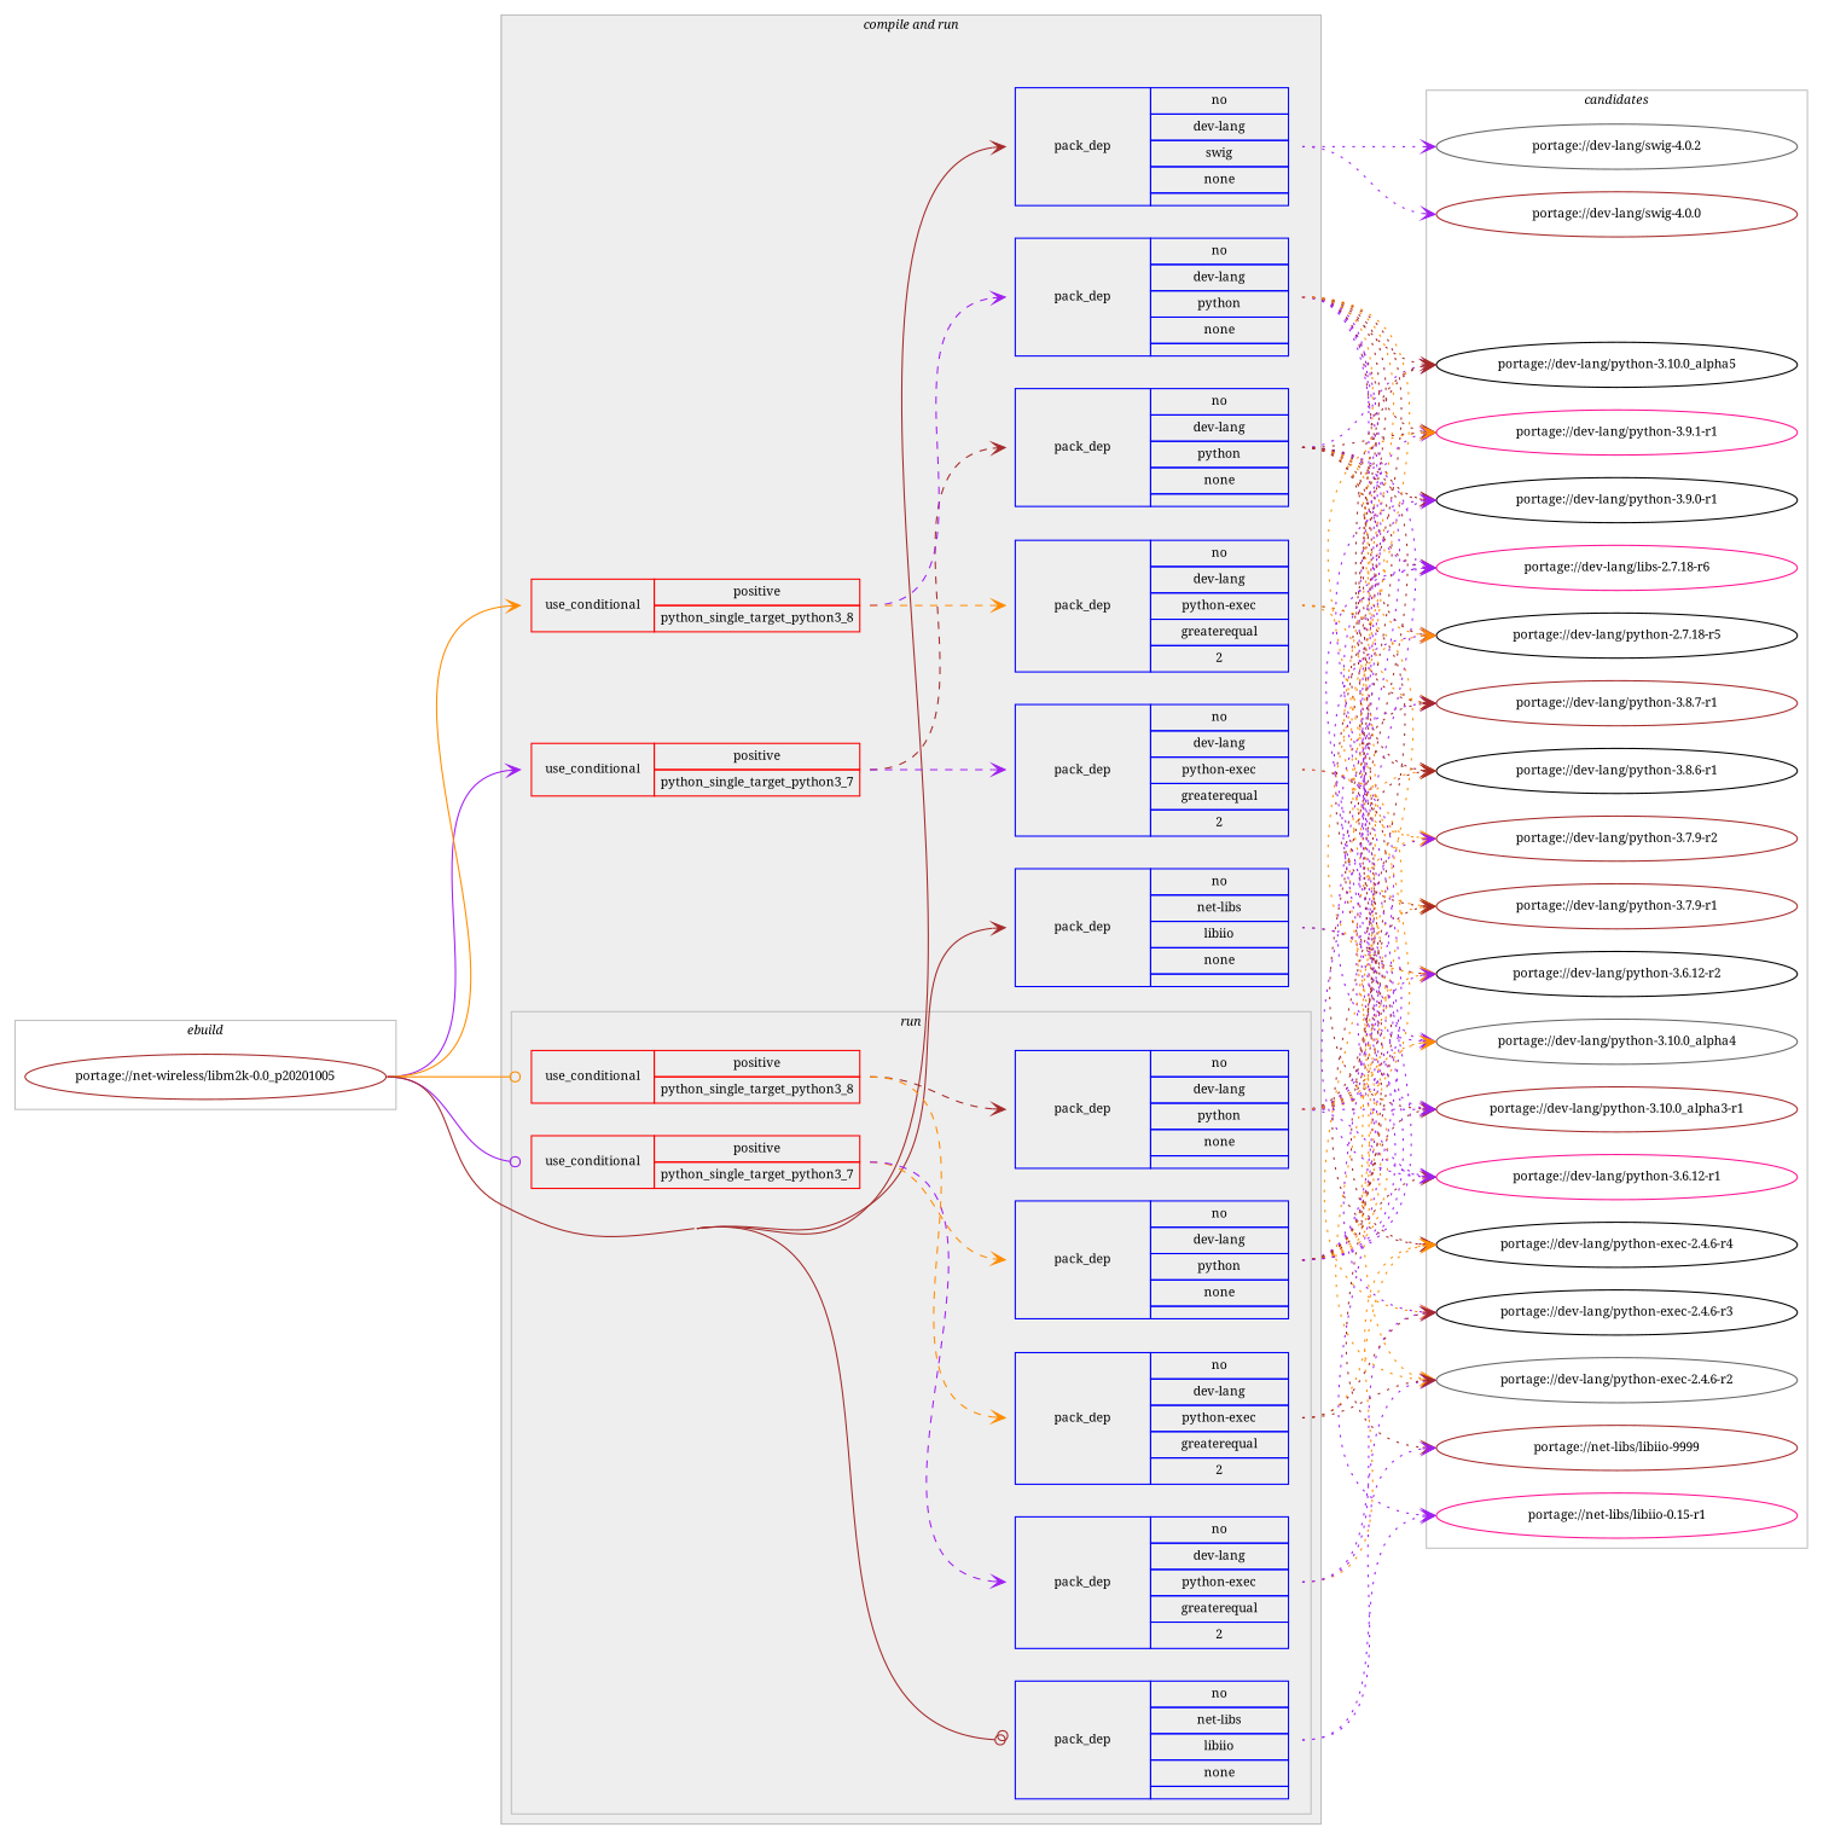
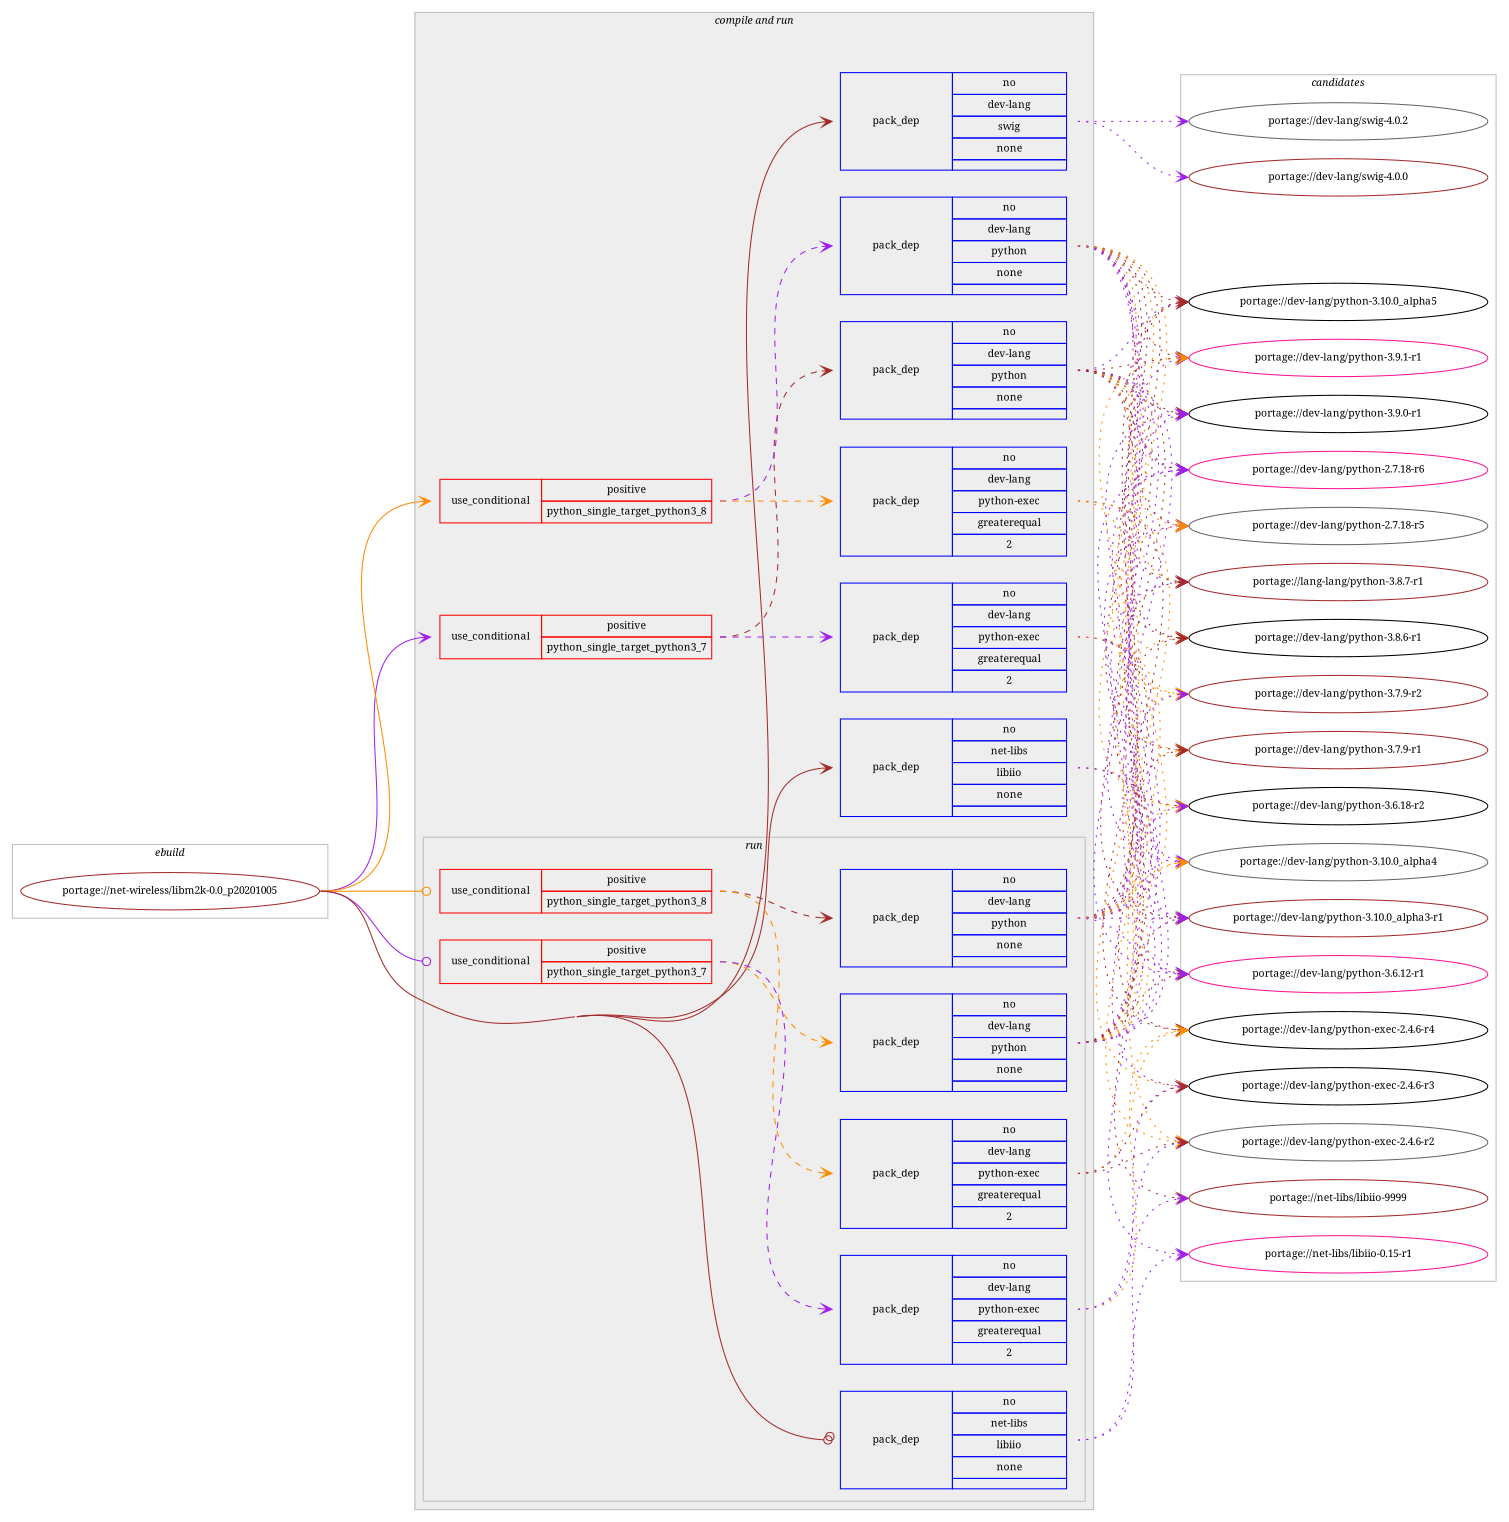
  digraph {
    compound=true
    concentrate=true
    fontname="Noto Serif"
    fontsize=10
    newrank=true
    rankdir=LR
    ranksep=1.5
    node [color=blue fontname="Noto Serif" fontsize=10]
    edge [arrowhead=vee color=purple fontname="Noto Serif" headport=w style=dotted tailport=e weight=100]
    n1 [color=brown label="portage://net-wireless/libm2k-0.0_p20201005" width=4]
    n2 [label=<<TABLE BORDER="0" CELLBORDER="1" CELLSPACING="0" CELLPADDING="4" WIDTH="220"><TR><TD ROWSPAN="6" CELLPADDING="30">pack_dep</TD></TR><TR><TD WIDTH="110">no</TD></TR><TR><TD>dev-lang</TD></TR><TR><TD>python</TD></TR><TR><TD>none</TD></TR><TR><TD></TD></TR></TABLE>> shape=none]
    n3 [label=<<TABLE BORDER="0" CELLBORDER="1" CELLSPACING="0" CELLPADDING="4" WIDTH="220"><TR><TD ROWSPAN="6" CELLPADDING="30">pack_dep</TD></TR><TR><TD WIDTH="110">no</TD></TR><TR><TD>dev-lang</TD></TR><TR><TD>python-exec</TD></TR><TR><TD>greaterequal</TD></TR><TR><TD>2</TD></TR></TABLE>> shape=none]
    n4 [color=red label=<<TABLE BORDER="0" CELLBORDER="1" CELLSPACING="0" CELLPADDING="4"><TR><TD ROWSPAN="3" CELLPADDING="10">use_conditional</TD></TR><TR><TD>positive</TD></TR><TR><TD>python_single_target_python3_7</TD></TR></TABLE>> shape=none]
    n5 [label=<<TABLE BORDER="0" CELLBORDER="1" CELLSPACING="0" CELLPADDING="4" WIDTH="220"><TR><TD ROWSPAN="6" CELLPADDING="30">pack_dep</TD></TR><TR><TD WIDTH="110">no</TD></TR><TR><TD>dev-lang</TD></TR><TR><TD>python</TD></TR><TR><TD>none</TD></TR><TR><TD></TD></TR></TABLE>> shape=none]
    n6 [label=<<TABLE BORDER="0" CELLBORDER="1" CELLSPACING="0" CELLPADDING="4" WIDTH="220"><TR><TD ROWSPAN="6" CELLPADDING="30">pack_dep</TD></TR><TR><TD WIDTH="110">no</TD></TR><TR><TD>dev-lang</TD></TR><TR><TD>python-exec</TD></TR><TR><TD>greaterequal</TD></TR><TR><TD>2</TD></TR></TABLE>> shape=none]
    n7 [color=red label=<<TABLE BORDER="0" CELLBORDER="1" CELLSPACING="0" CELLPADDING="4"><TR><TD ROWSPAN="3" CELLPADDING="10">use_conditional</TD></TR><TR><TD>positive</TD></TR><TR><TD>python_single_target_python3_8</TD></TR></TABLE>> shape=none]
    n8 [label=<<TABLE BORDER="0" CELLBORDER="1" CELLSPACING="0" CELLPADDING="4" WIDTH="220"><TR><TD ROWSPAN="6" CELLPADDING="30">pack_dep</TD></TR><TR><TD WIDTH="110">no</TD></TR><TR><TD>dev-lang</TD></TR><TR><TD>swig</TD></TR><TR><TD>none</TD></TR><TR><TD></TD></TR></TABLE>> shape=none]
    n9 [label=<<TABLE BORDER="0" CELLBORDER="1" CELLSPACING="0" CELLPADDING="4" WIDTH="220"><TR><TD ROWSPAN="6" CELLPADDING="30">pack_dep</TD></TR><TR><TD WIDTH="110">no</TD></TR><TR><TD>net-libs</TD></TR><TR><TD>libiio</TD></TR><TR><TD>none</TD></TR><TR><TD></TD></TR></TABLE>> shape=none]
    n10 [label=<<TABLE BORDER="0" CELLBORDER="1" CELLSPACING="0" CELLPADDING="4" WIDTH="220"><TR><TD ROWSPAN="6" CELLPADDING="30">pack_dep</TD></TR><TR><TD WIDTH="110">no</TD></TR><TR><TD>dev-lang</TD></TR><TR><TD>python</TD></TR><TR><TD>none</TD></TR><TR><TD></TD></TR></TABLE>> shape=none]
    n11 [label=<<TABLE BORDER="0" CELLBORDER="1" CELLSPACING="0" CELLPADDING="4" WIDTH="220"><TR><TD ROWSPAN="6" CELLPADDING="30">pack_dep</TD></TR><TR><TD WIDTH="110">no</TD></TR><TR><TD>dev-lang</TD></TR><TR><TD>python-exec</TD></TR><TR><TD>greaterequal</TD></TR><TR><TD>2</TD></TR></TABLE>> shape=none]
    n12 [color=red label=<<TABLE BORDER="0" CELLBORDER="1" CELLSPACING="0" CELLPADDING="4"><TR><TD ROWSPAN="3" CELLPADDING="10">use_conditional</TD></TR><TR><TD>positive</TD></TR><TR><TD>python_single_target_python3_7</TD></TR></TABLE>> shape=none]
    n13 [label=<<TABLE BORDER="0" CELLBORDER="1" CELLSPACING="0" CELLPADDING="4" WIDTH="220"><TR><TD ROWSPAN="6" CELLPADDING="30">pack_dep</TD></TR><TR><TD WIDTH="110">no</TD></TR><TR><TD>dev-lang</TD></TR><TR><TD>python</TD></TR><TR><TD>none</TD></TR><TR><TD></TD></TR></TABLE>> shape=none]
    n14 [label=<<TABLE BORDER="0" CELLBORDER="1" CELLSPACING="0" CELLPADDING="4" WIDTH="220"><TR><TD ROWSPAN="6" CELLPADDING="30">pack_dep</TD></TR><TR><TD WIDTH="110">no</TD></TR><TR><TD>dev-lang</TD></TR><TR><TD>python-exec</TD></TR><TR><TD>greaterequal</TD></TR><TR><TD>2</TD></TR></TABLE>> shape=none]
    n15 [color=red label=<<TABLE BORDER="0" CELLBORDER="1" CELLSPACING="0" CELLPADDING="4"><TR><TD ROWSPAN="3" CELLPADDING="10">use_conditional</TD></TR><TR><TD>positive</TD></TR><TR><TD>python_single_target_python3_8</TD></TR></TABLE>> shape=none]
    n16 [label=<<TABLE BORDER="0" CELLBORDER="1" CELLSPACING="0" CELLPADDING="4" WIDTH="220"><TR><TD ROWSPAN="6" CELLPADDING="30">pack_dep</TD></TR><TR><TD WIDTH="110">no</TD></TR><TR><TD>net-libs</TD></TR><TR><TD>libiio</TD></TR><TR><TD>none</TD></TR><TR><TD></TD></TR></TABLE>> shape=none]
    n17 [color=deeppink label="portage://dev-lang/python-3.9.1-r1" width=4]
    n18 [color=black label="portage://dev-lang/python-3.9.0-r1" width=4]
-   n19 [color=brown label="portage://dev-lang/python-3.8.7-r1" width=4]
+   n19 [color=brown label="portage://lang-lang/python-3.8.7-r1" width=4]
    n20 [color=black label="portage://dev-lang/python-3.8.6-r1" width=4]
    n21 [color=brown label="portage://dev-lang/python-3.7.9-r2" width=4]
    n22 [color=brown label="portage://dev-lang/python-3.7.9-r1" width=4]
-   n23 [color=black label="portage://dev-lang/python-3.6.12-r2" width=4]
+   n23 [color=black label="portage://dev-lang/python-3.6.18-r2" width=4]
    n24 [color=deeppink label="portage://dev-lang/python-3.6.12-r1" width=4]
    n25 [color=black label="portage://dev-lang/python-3.10.0_alpha5" width=4]
    n26 [color=gray40 label="portage://dev-lang/python-3.10.0_alpha4" width=4]
    n27 [color=brown label="portage://dev-lang/python-3.10.0_alpha3-r1" width=4]
-   n28 [color=deeppink label="portage://dev-lang/libs-2.7.18-r6" width=4]
-   n29 [color=black label="portage://dev-lang/python-2.7.18-r5" width=4]
+   n28 [color=deeppink label="portage://dev-lang/python-2.7.18-r6" width=4]
+   n29 [color=gray40 label="portage://dev-lang/python-2.7.18-r5" width=4]
    n30 [color=black label="portage://dev-lang/python-exec-2.4.6-r4" width=4]
    n31 [color=black label="portage://dev-lang/python-exec-2.4.6-r3" width=4]
    n32 [color=gray40 label="portage://dev-lang/python-exec-2.4.6-r2" width=4]
    n33 [color=gray40 label="portage://dev-lang/swig-4.0.2" width=4]
    n34 [color=brown label="portage://dev-lang/swig-4.0.0" width=4]
    n35 [color=brown label="portage://net-libs/libiio-9999" width=4]
    n36 [color=deeppink label="portage://net-libs/libiio-0.15-r1" width=4]
    subgraph cluster_1 {
      color=gray
      label=<<i>ebuild</i>>
      rank=same
      n1
    }
    subgraph cluster_2 {
      color=gray
      label=<<i>dependencies</i>>
      subgraph cluster_3 {
        color=gray
        fillcolor="#eeeeee"
        label=<<i>compile</i>>
        style=filled
        subgraph sub_4 {
          color=gray
          fillcolor="#eeeeee"
          label=<<i>compile</i>>
          style=filled
          n4
          subgraph sub_5 {
            color=gray
            fillcolor="#eeeeee"
            label=<<i>compile</i>>
            style=filled
            n2
          }
          subgraph sub_6 {
            color=gray
            fillcolor="#eeeeee"
            label=<<i>compile</i>>
            style=filled
            n3
          }
        }
        subgraph sub_7 {
          color=gray
          fillcolor="#eeeeee"
          label=<<i>compile</i>>
          style=filled
          n7
          subgraph sub_8 {
            color=gray
            fillcolor="#eeeeee"
            label=<<i>compile</i>>
            style=filled
            n5
          }
          subgraph sub_9 {
            color=gray
            fillcolor="#eeeeee"
            label=<<i>compile</i>>
            style=filled
            n6
          }
        }
        subgraph sub_10 {
          color=gray
          fillcolor="#eeeeee"
          label=<<i>compile</i>>
          style=filled
          n8
        }
        subgraph sub_11 {
          color=gray
          fillcolor="#eeeeee"
          label=<<i>compile</i>>
          style=filled
          n9
        }
      }
      subgraph cluster_12 {
        color=gray
        fillcolor="#eeeeee"
        label=<<i>compile and run</i>>
        style=filled
      }
      subgraph cluster_13 {
        color=gray
        fillcolor="#eeeeee"
        label=<<i>run</i>>
        style=filled
        subgraph sub_14 {
          color=gray
          fillcolor="#eeeeee"
          label=<<i>run</i>>
          style=filled
          n12
          subgraph sub_15 {
            color=gray
            fillcolor="#eeeeee"
            label=<<i>run</i>>
            style=filled
            n10
          }
          subgraph sub_16 {
            color=gray
            fillcolor="#eeeeee"
            label=<<i>run</i>>
            style=filled
            n11
          }
        }
        subgraph sub_17 {
          color=gray
          fillcolor="#eeeeee"
          label=<<i>run</i>>
          style=filled
          n15
          subgraph sub_18 {
            color=gray
            fillcolor="#eeeeee"
            label=<<i>run</i>>
            style=filled
            n13
          }
          subgraph sub_19 {
            color=gray
            fillcolor="#eeeeee"
            label=<<i>run</i>>
            style=filled
            n14
          }
        }
        subgraph sub_20 {
          color=gray
          fillcolor="#eeeeee"
          label=<<i>run</i>>
          style=filled
          n16
        }
      }
    }
    subgraph cluster_21 {
      color=gray
      label=<<i>candidates</i>>
      rank=same
      subgraph sub_22 {
        color=black
        label=<<i>candidates</i>>
        nodesep=1
        rank=same
        n17
        n18
        n19
        n20
        n21
        n22
        n23
        n24
        n25
        n26
        n27
        n28
        n29
      }
      subgraph sub_23 {
        color=black
        label=<<i>candidates</i>>
        nodesep=1
        rank=same
        n30
        n31
        n32
      }
      subgraph sub_24 {
        color=black
        label=<<i>candidates</i>>
        nodesep=1
        rank=same
        n17
        n18
        n19
        n20
        n21
        n22
        n23
        n24
        n25
        n26
        n27
        n28
        n29
      }
      subgraph sub_25 {
        color=black
        label=<<i>candidates</i>>
        nodesep=1
        rank=same
        n30
        n31
        n32
      }
      subgraph sub_26 {
        color=black
        label=<<i>candidates</i>>
        nodesep=1
        rank=same
        n17
        n18
        n19
        n20
        n21
        n22
        n23
        n24
        n25
        n26
        n27
        n28
        n29
      }
      subgraph sub_27 {
        color=black
        label=<<i>candidates</i>>
        nodesep=1
        rank=same
        n33
        n34
      }
      subgraph sub_28 {
        color=black
        label=<<i>candidates</i>>
        nodesep=1
        rank=same
        n35
        n36
      }
      subgraph sub_29 {
        color=black
        label=<<i>candidates</i>>
        nodesep=1
        rank=same
        n30
        n31
        n32
      }
      subgraph sub_30 {
        color=black
        label=<<i>candidates</i>>
        nodesep=1
        rank=same
        n17
        n18
        n19
        n20
        n21
        n22
        n23
        n24
        n25
        n26
        n27
        n28
        n29
      }
      subgraph sub_31 {
        color=black
        label=<<i>candidates</i>>
        nodesep=1
        rank=same
        n30
        n31
        n32
      }
      subgraph sub_32 {
        color=black
        label=<<i>candidates</i>>
        nodesep=1
        rank=same
        n35
        n36
      }
    }
    n1 -> n4 [style=solid weight=20]
    n1 -> n7 [color=darkorange style=solid weight=20]
    n1 -> n8 [color=brown style=solid weight=20]
    n1 -> n9 [color=brown style=solid weight=20]
    n1 -> n12 [arrowhead=odot style=solid weight=20]
    n1 -> n15 [arrowhead=odot color=darkorange style=solid weight=20]
    n1 -> n16 [arrowhead=odot color=brown style=solid weight=20]
    n2 -> n17 [color=brown]
    n2 -> n18 [color=brown]
    n2 -> n19 [color=darkorange]
    n2 -> n20 [color=brown]
    n2 -> n21 [color=darkorange]
    n2 -> n22 [color=darkorange]
    n2 -> n23 [color=brown]
    n2 -> n24
    n2 -> n25
    n2 -> n26
    n2 -> n27 [color=brown]
    n2 -> n28 [color=brown]
    n2 -> n29 [color=brown]
    n3 -> n30 [color=brown]
    n3 -> n31
    n3 -> n32 [color=darkorange]
    n4 -> n2 [color=brown style=dashed weight=20]
    n4 -> n3 [style=dashed weight=20]
    n5 -> n17 [color=brown]
    n5 -> n18 [color=brown]
    n5 -> n19 [color=brown]
    n5 -> n20 [color=brown]
    n5 -> n21 [color=darkorange]
    n5 -> n22 [color=brown]
    n5 -> n23 [color=darkorange]
    n5 -> n24
    n5 -> n25 [color=brown]
    n5 -> n26
    n5 -> n27
    n5 -> n28
    n5 -> n29 [color=darkorange]
    n6 -> n30 [color=brown]
    n6 -> n31 [color=darkorange]
    n6 -> n32 [color=darkorange]
    n7 -> n5 [style=dashed weight=20]
    n7 -> n6 [color=darkorange style=dashed weight=20]
    n8 -> n33
    n8 -> n34
    n9 -> n35 [color=brown]
    n9 -> n36
    n10 -> n17
    n10 -> n18
    n10 -> n19
    n10 -> n20 [color=darkorange]
    n10 -> n21 [color=darkorange]
    n10 -> n22 [color=darkorange]
    n10 -> n23 [color=darkorange]
    n10 -> n24 [color=brown]
    n10 -> n25 [color=brown]
    n10 -> n26 [color=darkorange]
    n10 -> n27 [color=brown]
    n10 -> n28
    n10 -> n29
    n11 -> n30 [color=darkorange]
    n11 -> n31
    n11 -> n32
    n12 -> n10 [color=darkorange style=dashed weight=20]
    n12 -> n11 [style=dashed weight=20]
    n13 -> n17 [color=darkorange]
    n13 -> n18
    n13 -> n19 [color=brown]
    n13 -> n20 [color=brown]
    n13 -> n21
    n13 -> n22 [color=brown]
    n13 -> n23
    n13 -> n24
    n13 -> n25 [color=brown]
    n13 -> n26 [color=darkorange]
    n13 -> n27
    n13 -> n28
    n13 -> n29 [color=darkorange]
    n14 -> n30 [color=darkorange]
    n14 -> n31 [color=brown]
    n14 -> n32 [color=brown]
    n15 -> n13 [color=brown style=dashed weight=20]
    n15 -> n14 [color=darkorange style=dashed weight=20]
    n16 -> n35
    n16 -> n36
  }
